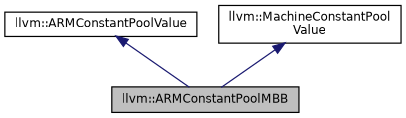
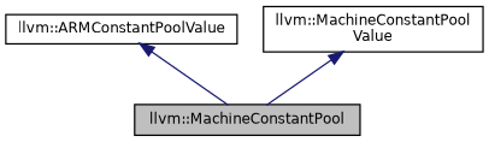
  digraph {
    fontname="DejaVu Sans"
    node [color=black fontname="DejaVu Sans" fontsize=10 shape=record]
    edge [color=midnightblue dir=back fontname="DejaVu Sans" fontsize=10 labelfontname=Helvetica labelfontsize=10 style=solid]
-   n1 [fillcolor=grey75 fontcolor=black height=0.2 label="llvm::ARMConstantPoolMBB" style=filled width=0.4]
+   n1 [fillcolor=grey75 fontcolor=black height=0.2 label="llvm::MachineConstantPool" style=filled width=0.4]
    n2 [height=0.2 label="llvm::ARMConstantPoolValue" width=0.4]
    n3 [height=0.2 label="llvm::MachineConstantPool\lValue" width=0.4]
    n2 -> n1
    n3 -> n1
  }
